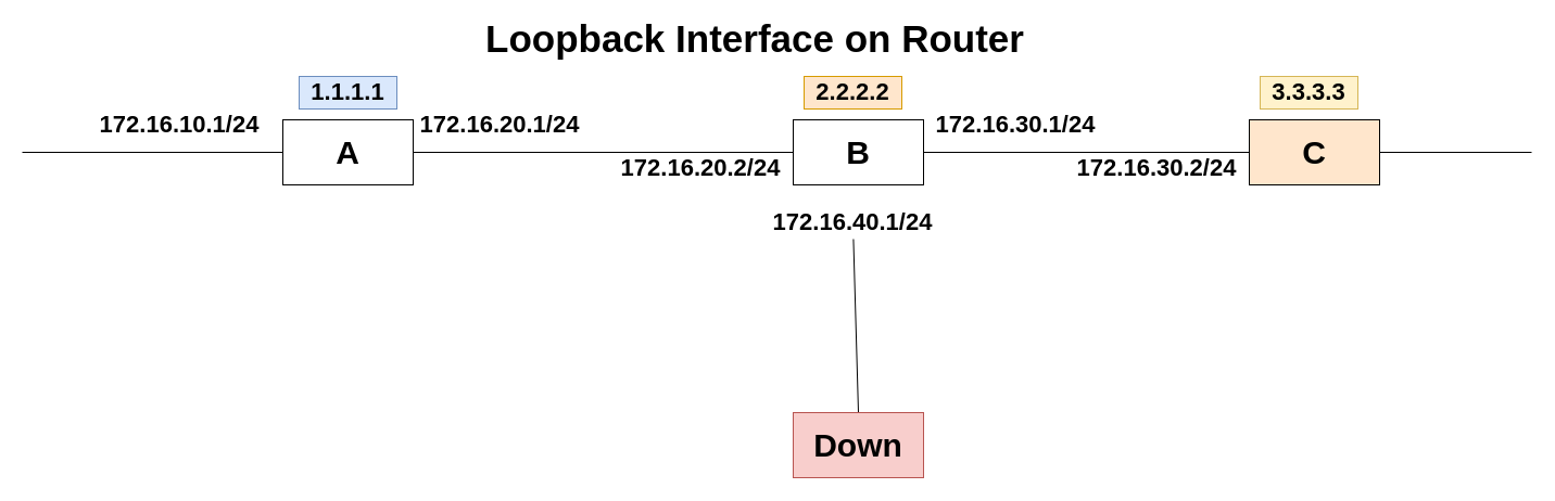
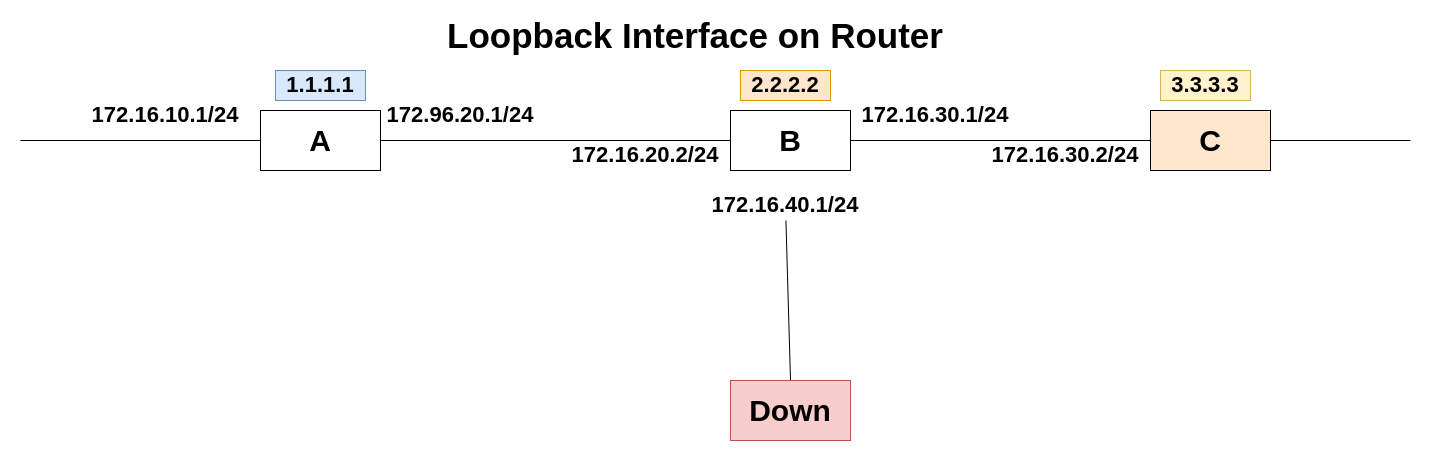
  <mxCell id="0" />
  <mxCell id="1" parent="0" />
  <mxCell id="2" style="edgeStyle=none;html=1;entryX=0;entryY=0.5;entryDx=0;entryDy=0;fontFamily=Helvetica;fontSize=30;endArrow=none;endFill=0;" parent="1" source="4" target="7" edge="1"><mxGeometry relative="1" as="geometry" /></mxCell>
  <mxCell id="3" style="edgeStyle=none;html=1;fontFamily=Helvetica;fontSize=22;endArrow=none;endFill=0;" parent="1" source="4" edge="1"><mxGeometry relative="1" as="geometry"><mxPoint x="20" y="140" as="targetPoint" /></mxGeometry></mxCell>
  <mxCell id="4" value="A" style="whiteSpace=wrap;html=1;fontFamily=Helvetica;fontSize=30;fontStyle=1" parent="1" vertex="1"><mxGeometry x="260" y="110" width="120" height="60" as="geometry" /></mxCell>
  <mxCell id="5" style="edgeStyle=none;html=1;fontFamily=Helvetica;fontSize=30;endArrow=none;endFill=0;" parent="1" source="7" edge="1"><mxGeometry relative="1" as="geometry"><mxPoint x="980" y="140" as="targetPoint" /></mxGeometry></mxCell>
  <mxCell id="6" style="edgeStyle=none;html=1;fontFamily=Helvetica;fontSize=35;endArrow=none;endFill=0;startArrow=none;" parent="1" source="21" edge="1"><mxGeometry relative="1" as="geometry"><mxPoint x="790" y="380" as="targetPoint" /></mxGeometry></mxCell>
  <mxCell id="7" value="B" style="whiteSpace=wrap;html=1;fontFamily=Helvetica;fontSize=30;fontStyle=1" parent="1" vertex="1"><mxGeometry x="730" y="110" width="120" height="60" as="geometry" /></mxCell>
  <mxCell id="8" value="172.16.10.1/24" style="text;strokeColor=none;align=center;fillColor=none;html=1;verticalAlign=middle;whiteSpace=wrap;rounded=0;fontFamily=Helvetica;fontSize=22;fontStyle=1" parent="1" vertex="1"><mxGeometry x="80" y="100" width="170" height="30" as="geometry" /></mxCell>
- <mxCell id="9" value="172.16.20.1/24" style="text;strokeColor=none;align=center;fillColor=none;html=1;verticalAlign=middle;whiteSpace=wrap;rounded=0;fontFamily=Helvetica;fontSize=22;fontStyle=1" parent="1" vertex="1"><mxGeometry x="380" y="100" width="160" height="30" as="geometry" /></mxCell>
+ <mxCell id="9" value="172.96.20.1/24" style="text;strokeColor=none;align=center;fillColor=none;html=1;verticalAlign=middle;whiteSpace=wrap;rounded=0;fontFamily=Helvetica;fontSize=22;fontStyle=1" parent="1" vertex="1"><mxGeometry x="380" y="100" width="160" height="30" as="geometry" /></mxCell>
  <mxCell id="10" value="172.16.20.2/24" style="text;strokeColor=none;align=center;fillColor=none;html=1;verticalAlign=middle;whiteSpace=wrap;rounded=0;fontFamily=Helvetica;fontSize=22;fontStyle=1" parent="1" vertex="1"><mxGeometry x="560" y="140" width="170" height="30" as="geometry" /></mxCell>
  <mxCell id="11" value="172.16.30.1/24" style="text;strokeColor=none;align=center;fillColor=none;html=1;verticalAlign=middle;whiteSpace=wrap;rounded=0;fontFamily=Helvetica;fontSize=22;fontStyle=1" parent="1" vertex="1"><mxGeometry x="850" y="100" width="170" height="30" as="geometry" /></mxCell>
  <mxCell id="12" style="edgeStyle=none;html=1;fontFamily=Helvetica;fontSize=30;endArrow=none;endFill=0;" parent="1" source="14" edge="1"><mxGeometry relative="1" as="geometry"><mxPoint x="1410" y="140" as="targetPoint" /></mxGeometry></mxCell>
  <mxCell id="13" style="edgeStyle=none;html=1;fontFamily=Helvetica;fontSize=22;endArrow=none;endFill=0;" parent="1" source="14" edge="1"><mxGeometry relative="1" as="geometry"><mxPoint x="910" y="140" as="targetPoint" /></mxGeometry></mxCell>
  <mxCell id="14" value="C" style="whiteSpace=wrap;html=1;fontFamily=Helvetica;fontSize=30;fontStyle=1;fillColor=#ffe6cc;" parent="1" vertex="1"><mxGeometry x="1150" y="110" width="120" height="60" as="geometry" /></mxCell>
  <mxCell id="15" value="172.16.30.2/24" style="text;strokeColor=none;align=center;fillColor=none;html=1;verticalAlign=middle;whiteSpace=wrap;rounded=0;fontFamily=Helvetica;fontSize=22;fontStyle=1" parent="1" vertex="1"><mxGeometry x="980" y="140" width="170" height="30" as="geometry" /></mxCell>
  <mxCell id="16" value="Loopback Interface on Router" style="text;strokeColor=none;align=center;fillColor=none;html=1;verticalAlign=middle;whiteSpace=wrap;rounded=0;fontFamily=Helvetica;fontSize=35;fontStyle=1" parent="1" vertex="1"><mxGeometry x="420" y="20" width="550" height="30" as="geometry" /></mxCell>
  <mxCell id="17" value="1.1.1.1" style="text;strokeColor=#6c8ebf;align=center;fillColor=#dae8fc;html=1;verticalAlign=middle;whiteSpace=wrap;rounded=0;fontFamily=Helvetica;fontSize=22;fontStyle=1" parent="1" vertex="1"><mxGeometry x="275" y="70" width="90" height="30" as="geometry" /></mxCell>
  <mxCell id="18" value="2.2.2.2" style="text;strokeColor=#d79b00;align=center;fillColor=#ffe6cc;html=1;verticalAlign=middle;whiteSpace=wrap;rounded=0;fontFamily=Helvetica;fontSize=22;fontStyle=1" parent="1" vertex="1"><mxGeometry x="740" y="70" width="90" height="30" as="geometry" /></mxCell>
  <mxCell id="19" value="3.3.3.3" style="text;strokeColor=#d6b656;align=center;fillColor=#fff2cc;html=1;verticalAlign=middle;whiteSpace=wrap;rounded=0;fontFamily=Helvetica;fontSize=22;fontStyle=1" parent="1" vertex="1"><mxGeometry x="1160" y="70" width="90" height="30" as="geometry" /></mxCell>
  <mxCell id="20" value="Down" style="whiteSpace=wrap;html=1;fontFamily=Helvetica;fontSize=30;fontStyle=1;fillColor=#f8cecc;strokeColor=#b85450;" parent="1" vertex="1"><mxGeometry x="730" y="380" width="120" height="60" as="geometry" /></mxCell>
  <mxCell id="21" value="172.16.40.1/24" style="text;strokeColor=none;align=center;fillColor=none;html=1;verticalAlign=middle;whiteSpace=wrap;rounded=0;fontFamily=Helvetica;fontSize=22;fontStyle=1" parent="1" vertex="1"><mxGeometry x="700" y="190" width="170" height="30" as="geometry" /></mxCell>
